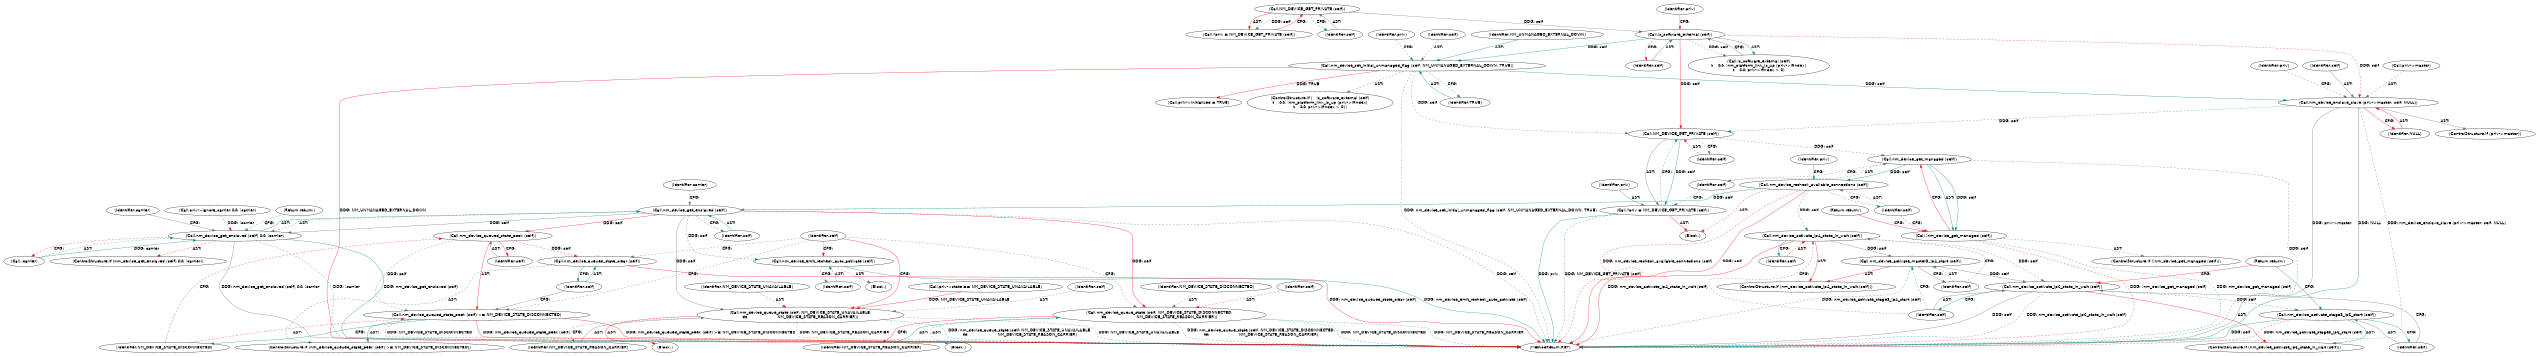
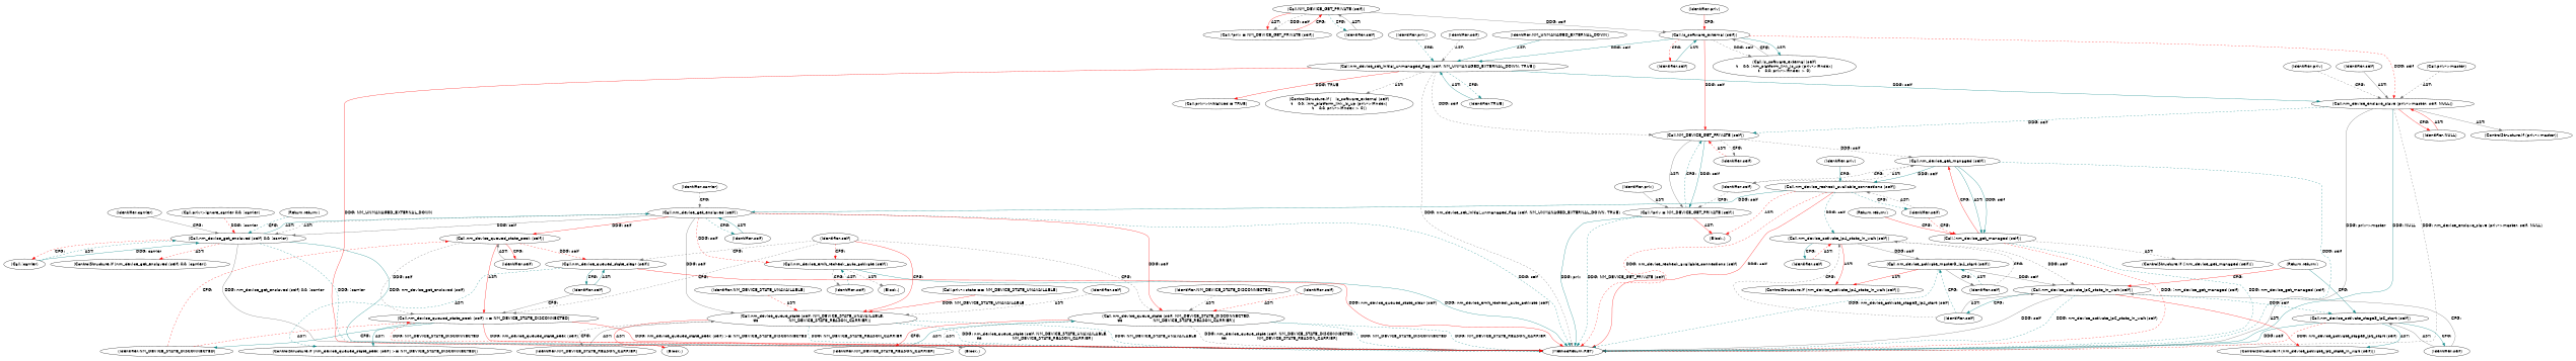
  digraph {
    fontname="DejaVu Sans"
    node [fontname="DejaVu Sans"]
    edge [color=teal fontname="DejaVu Sans" style=solid]
    n1 [label="(Call,NM_DEVICE_GET_PRIVATE (self))"]
    n2 [label="(Call,*priv = NM_DEVICE_GET_PRIVATE (self))"]
    n3 [label="(Call,nm_device_get_managed (self))"]
    n4 [label="(Identifier,self)"]
    n5 [label="(MethodReturn,RET)"]
    n6 [label="(Block,)"]
    n7 [label="(Call,!nm_device_get_managed (self))"]
    n8 [label="(Call,nm_device_recheck_available_connections (self))"]
    n9 [label="(Identifier,self)"]
    n10 [label="(Call,nm_device_enslave_slave (priv->master, self, NULL))"]
    n11 [label="(Identifier,NULL)"]
    n12 [label="(ControlStructure,if (priv->master))"]
    n13 [label="(Call,nm_device_set_initial_unmanaged_flag (self, NM_UNMANAGED_EXTERNAL_DOWN, TRUE))"]
    n14 [label="(Identifier,TRUE)"]
    n15 [label="(Call,priv->initialized = TRUE)"]
    n16 [label="(ControlStructure,if (   is_software_external (self)\n\t    && !nm_platform_link_is_up (priv->ifindex)\n\t    && priv->ifindex > 0))"]
    n17 [label="(Call,is_software_external (self))"]
    n18 [label="(Call,is_software_external (self)\n\t    && !nm_platform_link_is_up (priv->ifindex)\n\t    && priv->ifindex > 0)"]
    n19 [label="(Identifier,self)"]
    n20 [label="(Call,NM_DEVICE_GET_PRIVATE (self))"]
    n21 [label="(Call,*priv = NM_DEVICE_GET_PRIVATE (self))"]
    n22 [label="(Identifier,self)"]
    n23 [label="(ControlStructure,if (!nm_device_get_managed (self)))"]
    n24 [label="(Call,nm_device_activate_ip4_state_in_wait (self))"]
    n25 [label="(Call,nm_device_get_enslaved (self))"]
    n26 [label="(Identifier,self)"]
    n27 [label="(Call,nm_device_activate_master3_ip4_start (self))"]
    n28 [label="(Call,nm_device_activate_ip6_state_in_wait (self))"]
    n29 [label="(ControlStructure,if (nm_device_activate_ip4_state_in_wait (self)))"]
    n30 [label="(Identifier,self)"]
    n31 [label="(Call,nm_device_get_enslaved (self) && !carrier)"]
    n32 [label="(Call,nm_device_queue_state (self, NM_DEVICE_STATE_DISCONNECTED,\n\t\t\t                       NM_DEVICE_STATE_REASON_CARRIER))"]
    n33 [label="(Call,nm_device_emit_recheck_auto_activate (self))"]
    n34 [label="(Call,nm_device_queued_state_peek (self))"]
    n35 [label="(Call,nm_device_queue_state (self, NM_DEVICE_STATE_UNAVAILABLE,\n\t\t\t                       NM_DEVICE_STATE_REASON_CARRIER))"]
    n36 [label="(Identifier,self)"]
    n37 [label="(Identifier,self)"]
    n38 [label="(Call,nm_device_activate_stage3_ip6_start (self))"]
    n39 [label="(Identifier,self)"]
    n40 [label="(ControlStructure,if (nm_device_activate_ip6_state_in_wait (self)))"]
    n41 [label="(Identifier,self)"]
    n42 [label="(Call,!carrier)"]
    n43 [label="(ControlStructure,if (nm_device_get_enslaved (self) && !carrier))"]
    n44 [label="(Block,)"]
    n45 [label="(Identifier,NM_DEVICE_STATE_REASON_CARRIER)"]
    n46 [label="(Identifier,self)"]
    n47 [label="(Block,)"]
    n48 [label="(Call,nm_device_queued_state_peek (self) >= NM_DEVICE_STATE_DISCONNECTED)"]
    n49 [label="(Call,nm_device_queued_state_clear (self))"]
    n50 [label="(Identifier,self)"]
    n51 [label="(Block,)"]
    n52 [label="(Identifier,NM_DEVICE_STATE_REASON_CARRIER)"]
    n53 [label="(Identifier,NM_DEVICE_STATE_DISCONNECTED)"]
    n54 [label="(ControlStructure,if (nm_device_queued_state_peek (self) >= NM_DEVICE_STATE_DISCONNECTED))"]
    n55 [label="(Identifier,self)"]
    n56 [label="(Identifier,priv)"]
    n57 [label="(Identifier,self)"]
    n58 [label="(Identifier,priv)"]
    n59 [label="(Call,priv->ignore_carrier && !carrier)"]
    n60 [label="(Identifier,priv)"]
    n61 [label="(Identifier,NM_DEVICE_STATE_UNAVAILABLE)"]
    n62 [label="(Identifier,carrier)"]
    n63 [label="(Call,priv->state == NM_DEVICE_STATE_UNAVAILABLE)"]
    n64 [label="(Identifier,NM_DEVICE_STATE_DISCONNECTED)"]
    n65 [label="(Identifier,priv)"]
    n66 [label="(Identifier,self)"]
    n67 [label="(Call,priv->master)"]
    n68 [label="(Return,return;)"]
    n69 [label="(Return,return;)"]
    n70 [label="(Identifier,self)"]
    n71 [label="(Identifier,self)"]
    n72 [label="(Identifier,priv)"]
    n73 [label="(Identifier,NM_UNMANAGED_EXTERNAL_DOWN)"]
    n74 [label="(Identifier,self)"]
    n75 [label="(Return,return;)"]
    n76 [label="(Identifier,carrier)"]
    n1 -> n2 [color=gray40 label="AST: "]
    n1 -> n2 [label="DDG: self"]
    n1 -> n3 [color=gray40 label="DDG: self" style=dashed]
    n1 -> n4 [color=gray40 label="CFG: " style=dashed]
    n2 -> n1 [label="CFG: " style=dashed]
    n2 -> n5 [label="DDG: priv"]
    n2 -> n5 [label="DDG: NM_DEVICE_GET_PRIVATE (self)" style=dashed]
    n2 -> n6 [color=red label="AST: "]
    n3 -> n5 [label="DDG: self" style=dashed]
    n3 -> n7 [label="AST: "]
    n3 -> n7 [label="DDG: self"]
    n3 -> n8 [label="DDG: self"]
    n3 -> n9 [color=gray40 label="CFG: " style=dashed]
    n4 -> n1 [color=red label="AST: " style=dashed]
    n7 -> n3 [color=red label="CFG: "]
    n7 -> n5 [color=red label="DDG: !nm_device_get_managed (self)" style=dashed]
    n7 -> n5 [label="DDG: nm_device_get_managed (self)" style=dashed]
    n7 -> n23 [color=gray40 label="AST: " style=dashed]
    n8 -> n5 [color=red label="DDG: self"]
    n8 -> n5 [color=red label="DDG: nm_device_recheck_available_connections (self)" style=dashed]
    n8 -> n6 [color=red label="AST: " style=dashed]
    n8 -> n24 [label="DDG: self" style=dashed]
    n8 -> n25 [label="DDG: self"]
    n8 -> n26 [label="CFG: " style=dashed]
    n9 -> n2 [color=gray40 label="CFG: " style=dashed]
    n9 -> n3 [color=gray40 label="AST: " style=dashed]
    n10 -> n1 [label="DDG: self" style=dashed]
    n10 -> n5 [color=gray40 label="DDG: priv->master"]
    n10 -> n5 [label="DDG: NULL"]
    n10 -> n5 [color=gray40 label="DDG: nm_device_enslave_slave (priv->master, self, NULL)" style=dashed]
    n10 -> n11 [color=red label="CFG: "]
    n10 -> n12 [color=gray40 label="AST: "]
    n11 -> n10 [color=red label="AST: "]
    n13 -> n1 [color=gray40 label="DDG: self" style=dashed]
    n13 -> n5 [color=red label="DDG: NM_UNMANAGED_EXTERNAL_DOWN"]
    n13 -> n5 [color=gray40 label="DDG: nm_device_set_initial_unmanaged_flag (self, NM_UNMANAGED_EXTERNAL_DOWN, TRUE)" style=dashed]
    n13 -> n10 [label="DDG: self"]
    n13 -> n14 [label="CFG: " style=dashed]
    n13 -> n15 [color=red label="DDG: TRUE"]
    n13 -> n16 [color=gray40 label="AST: " style=dashed]
    n14 -> n13 [label="AST: "]
    n17 -> n1 [color=red label="DDG: self"]
    n17 -> n10 [color=red label="DDG: self" style=dashed]
    n17 -> n13 [label="DDG: self"]
    n17 -> n18 [label="AST: "]
    n17 -> n18 [color=gray40 label="DDG: self" style=dashed]
    n17 -> n19 [color=red label="CFG: " style=dashed]
    n18 -> n17 [color=gray40 label="CFG: "]
    n19 -> n17 [label="AST: "]
    n20 -> n17 [color=gray40 label="DDG: self"]
    n20 -> n21 [color=red label="AST: "]
    n20 -> n21 [color=gray40 label="DDG: self" style=dashed]
    n20 -> n22 [label="CFG: " style=dashed]
    n21 -> n20 [color=red label="CFG: "]
    n22 -> n20 [color=gray40 label="AST: "]
-   n24 -> n5 [color=red label="DDG: nm_device_activate_ip4_state_in_wait (self)"]
    n24 -> n27 [color=gray40 label="DDG: self"]
    n24 -> n28 [color=gray40 label="DDG: self" style=dashed]
    n24 -> n29 [color=red label="AST: "]
    n24 -> n30 [label="CFG: "]
    n25 -> n5 [label="DDG: self" style=dashed]
    n25 -> n31 [color=gray40 label="AST: " style=dashed]
    n25 -> n31 [color=gray40 label="DDG: self"]
    n25 -> n32 [color=red label="DDG: self"]
-   n25 -> n33 [label="DDG: self" style=dashed]
+   n25 -> n33 [color=red label="DDG: self" style=dashed]
    n25 -> n34 [color=red label="DDG: self"]
    n25 -> n35 [color=gray40 label="DDG: self"]
    n25 -> n36 [label="CFG: " style=dashed]
    n26 -> n7 [color=red label="CFG: " style=dashed]
    n26 -> n8 [color=gray40 label="AST: " style=dashed]
    n27 -> n5 [label="DDG: nm_device_activate_stage3_ip4_start (self)" style=dashed]
    n27 -> n28 [color=gray40 label="DDG: self"]
    n27 -> n29 [color=red label="AST: "]
    n27 -> n37 [color=gray40 label="CFG: "]
    n28 -> n5 [color=gray40 label="DDG: self"]
    n28 -> n5 [label="DDG: nm_device_activate_ip6_state_in_wait (self)" style=dashed]
    n28 -> n38 [label="DDG: self" style=dashed]
    n28 -> n39 [label="CFG: "]
    n28 -> n40 [color=red label="AST: "]
    n30 -> n24 [color=red label="AST: " style=dashed]
    n31 -> n5 [label="DDG: nm_device_get_enslaved (self)"]
    n31 -> n5 [color=gray40 label="DDG: nm_device_get_enslaved (self) && !carrier"]
    n31 -> n5 [label="DDG: !carrier" style=dashed]
    n31 -> n25 [label="AST: "]
    n31 -> n42 [color=red label="CFG: " style=dashed]
    n31 -> n43 [color=red label="AST: " style=dashed]
    n32 -> n5 [label="DDG: NM_DEVICE_STATE_REASON_CARRIER" style=dashed]
    n32 -> n5 [color=gray40 label="DDG: nm_device_queue_state (self, NM_DEVICE_STATE_DISCONNECTED,\n\t\t\t                       NM_DEVICE_STATE_REASON_CARRIER)" style=dashed]
    n32 -> n5 [label="DDG: NM_DEVICE_STATE_DISCONNECTED" style=dashed]
    n32 -> n44 [color=gray40 label="AST: " style=dashed]
    n32 -> n45 [color=red label="CFG: "]
    n33 -> n5 [label="DDG: nm_device_emit_recheck_auto_activate (self)"]
    n33 -> n46 [color=gray40 label="CFG: " style=dashed]
    n33 -> n47 [color=gray40 label="AST: " style=dashed]
    n34 -> n48 [color=red label="AST: "]
    n34 -> n48 [color=gray40 label="DDG: self" style=dashed]
    n34 -> n49 [color=red label="DDG: self" style=dashed]
    n34 -> n50 [color=red label="CFG: "]
    n35 -> n5 [label="DDG: NM_DEVICE_STATE_UNAVAILABLE" style=dashed]
    n35 -> n5 [label="DDG: NM_DEVICE_STATE_REASON_CARRIER" style=dashed]
    n35 -> n5 [label="DDG: nm_device_queue_state (self, NM_DEVICE_STATE_UNAVAILABLE,\n\t\t\t                       NM_DEVICE_STATE_REASON_CARRIER)" style=dashed]
    n35 -> n51 [color=red label="AST: "]
    n35 -> n52 [color=gray40 label="CFG: " style=dashed]
    n36 -> n25 [label="AST: "]
    n37 -> n24 [color=gray40 label="CFG: " style=dashed]
    n37 -> n27 [label="AST: " style=dashed]
    n38 -> n5 [color=red label="DDG: nm_device_activate_stage3_ip6_start (self)" style=dashed]
    n38 -> n5 [label="DDG: self"]
    n38 -> n40 [label="AST: "]
    n38 -> n41 [label="CFG: "]
    n39 -> n24 [color=gray40 label="CFG: " style=dashed]
    n39 -> n27 [label="CFG: " style=dashed]
    n39 -> n28 [color=gray40 label="AST: "]
    n41 -> n28 [color=gray40 label="CFG: "]
    n41 -> n38 [color=gray40 label="AST: "]
    n42 -> n31 [label="AST: " style=dashed]
    n42 -> n31 [label="DDG: carrier"]
    n45 -> n32 [label="AST: "]
    n46 -> n33 [label="AST: " style=dashed]
    n48 -> n5 [color=red label="DDG: nm_device_queued_state_peek (self) >= NM_DEVICE_STATE_DISCONNECTED"]
    n48 -> n5 [color=red label="DDG: NM_DEVICE_STATE_DISCONNECTED" style=dashed]
    n48 -> n5 [color=red label="DDG: nm_device_queued_state_peek (self)"]
    n48 -> n53 [label="CFG: "]
    n48 -> n54 [label="AST: "]
    n49 -> n5 [color=red label="DDG: nm_device_queued_state_clear (self)"]
    n49 -> n54 [label="AST: " style=dashed]
    n49 -> n55 [label="CFG: "]
    n50 -> n34 [color=gray40 label="AST: "]
    n52 -> n35 [color=gray40 label="AST: "]
    n53 -> n34 [color=red label="CFG: " style=dashed]
    n53 -> n48 [color=red label="AST: " style=dashed]
    n55 -> n48 [color=gray40 label="CFG: "]
    n55 -> n49 [label="AST: "]
    n56 -> n8 [label="CFG: "]
    n57 -> n32 [color=gray40 label="CFG: " style=dashed]
    n57 -> n33 [color=red label="CFG: " style=dashed]
    n57 -> n35 [color=red label="CFG: "]
    n57 -> n48 [color=gray40 label="CFG: " style=dashed]
    n57 -> n49 [color=gray40 label="CFG: " style=dashed]
    n58 -> n13 [label="CFG: " style=dashed]
    n59 -> n31 [color=red label="DDG: !carrier" style=dashed]
    n60 -> n17 [color=red label="CFG: "]
    n61 -> n35 [color=red label="AST: " style=dashed]
    n62 -> n25 [color=gray40 label="CFG: " style=dashed]
    n63 -> n35 [color=red label="DDG: NM_DEVICE_STATE_UNAVAILABLE"]
    n64 -> n32 [color=gray40 label="AST: " style=dashed]
    n65 -> n2 [color=gray40 label="AST: "]
    n66 -> n10 [color=gray40 label="AST: "]
    n67 -> n10 [color=gray40 label="AST: " style=dashed]
    n68 -> n28 [color=red label="CFG: "]
    n68 -> n38 [label="CFG: "]
    n69 -> n7 [color=red label="CFG: "]
    n70 -> n32 [color=red label="AST: " style=dashed]
    n71 -> n13 [color=gray40 label="AST: " style=dashed]
    n72 -> n10 [color=gray40 label="CFG: " style=dashed]
    n73 -> n13 [label="AST: "]
    n74 -> n35 [color=gray40 label="AST: " style=dashed]
    n75 -> n31 [label="CFG: " style=dashed]
    n76 -> n31 [color=gray40 label="CFG: "]
  }
